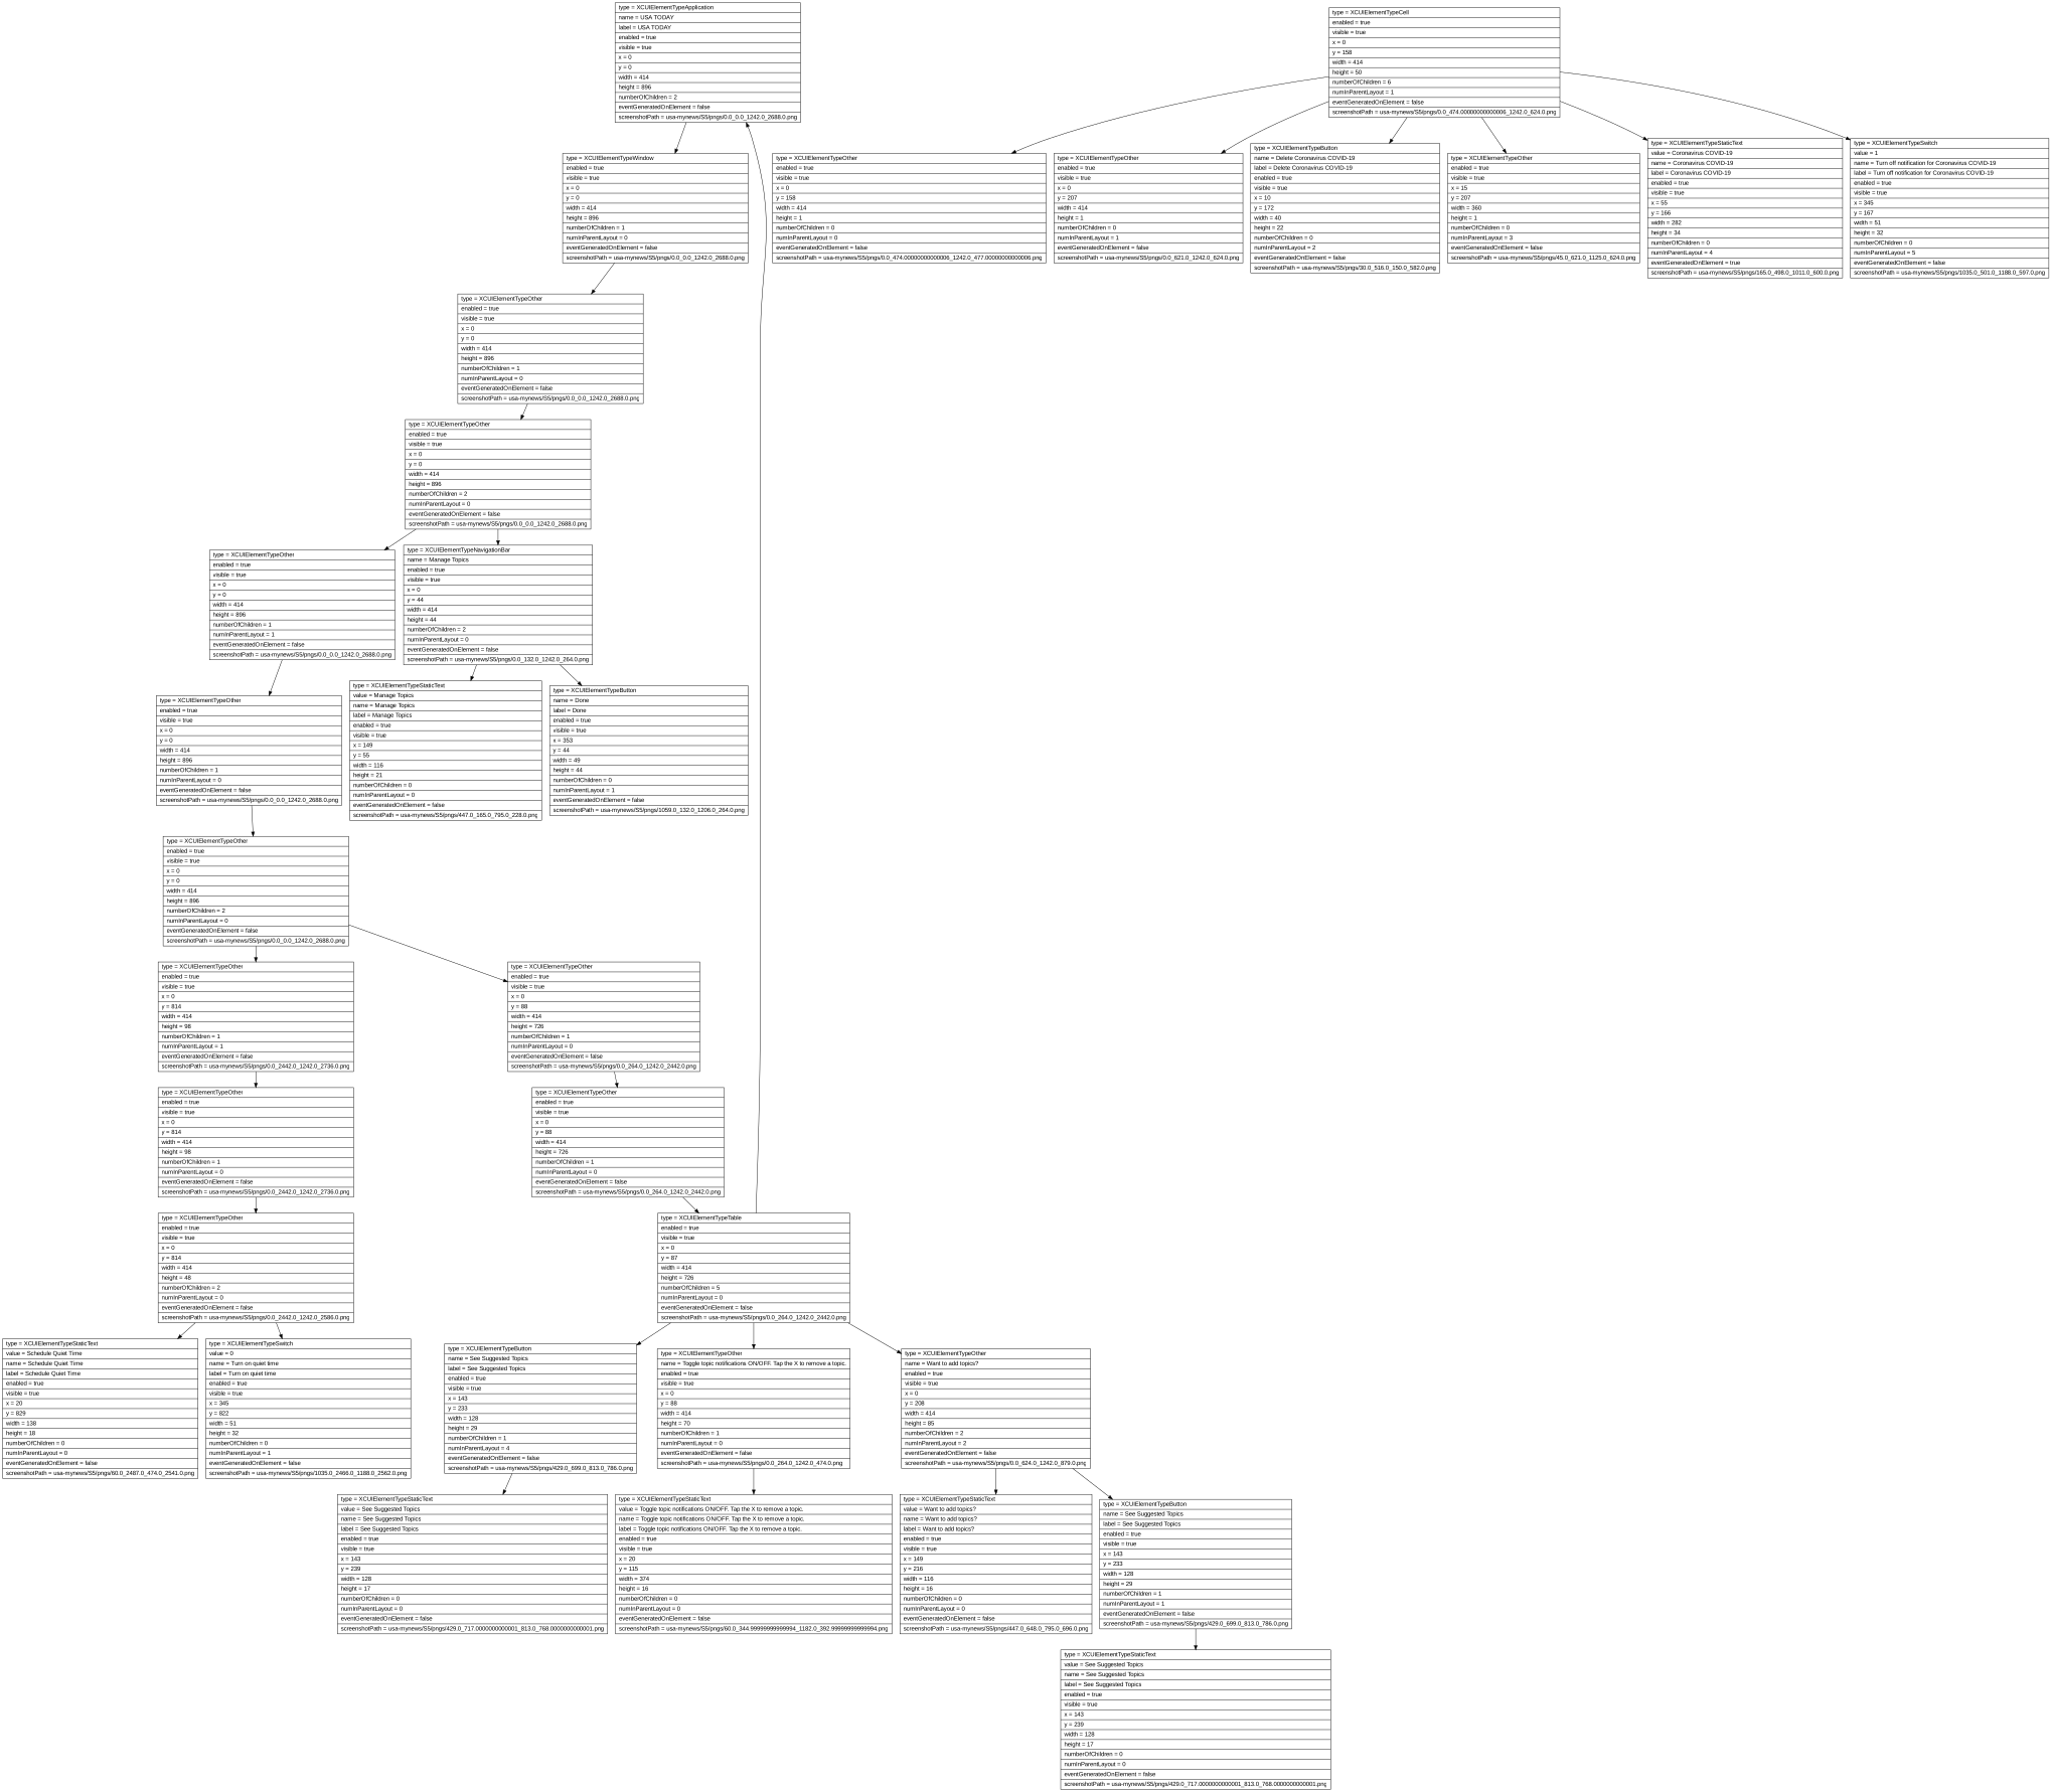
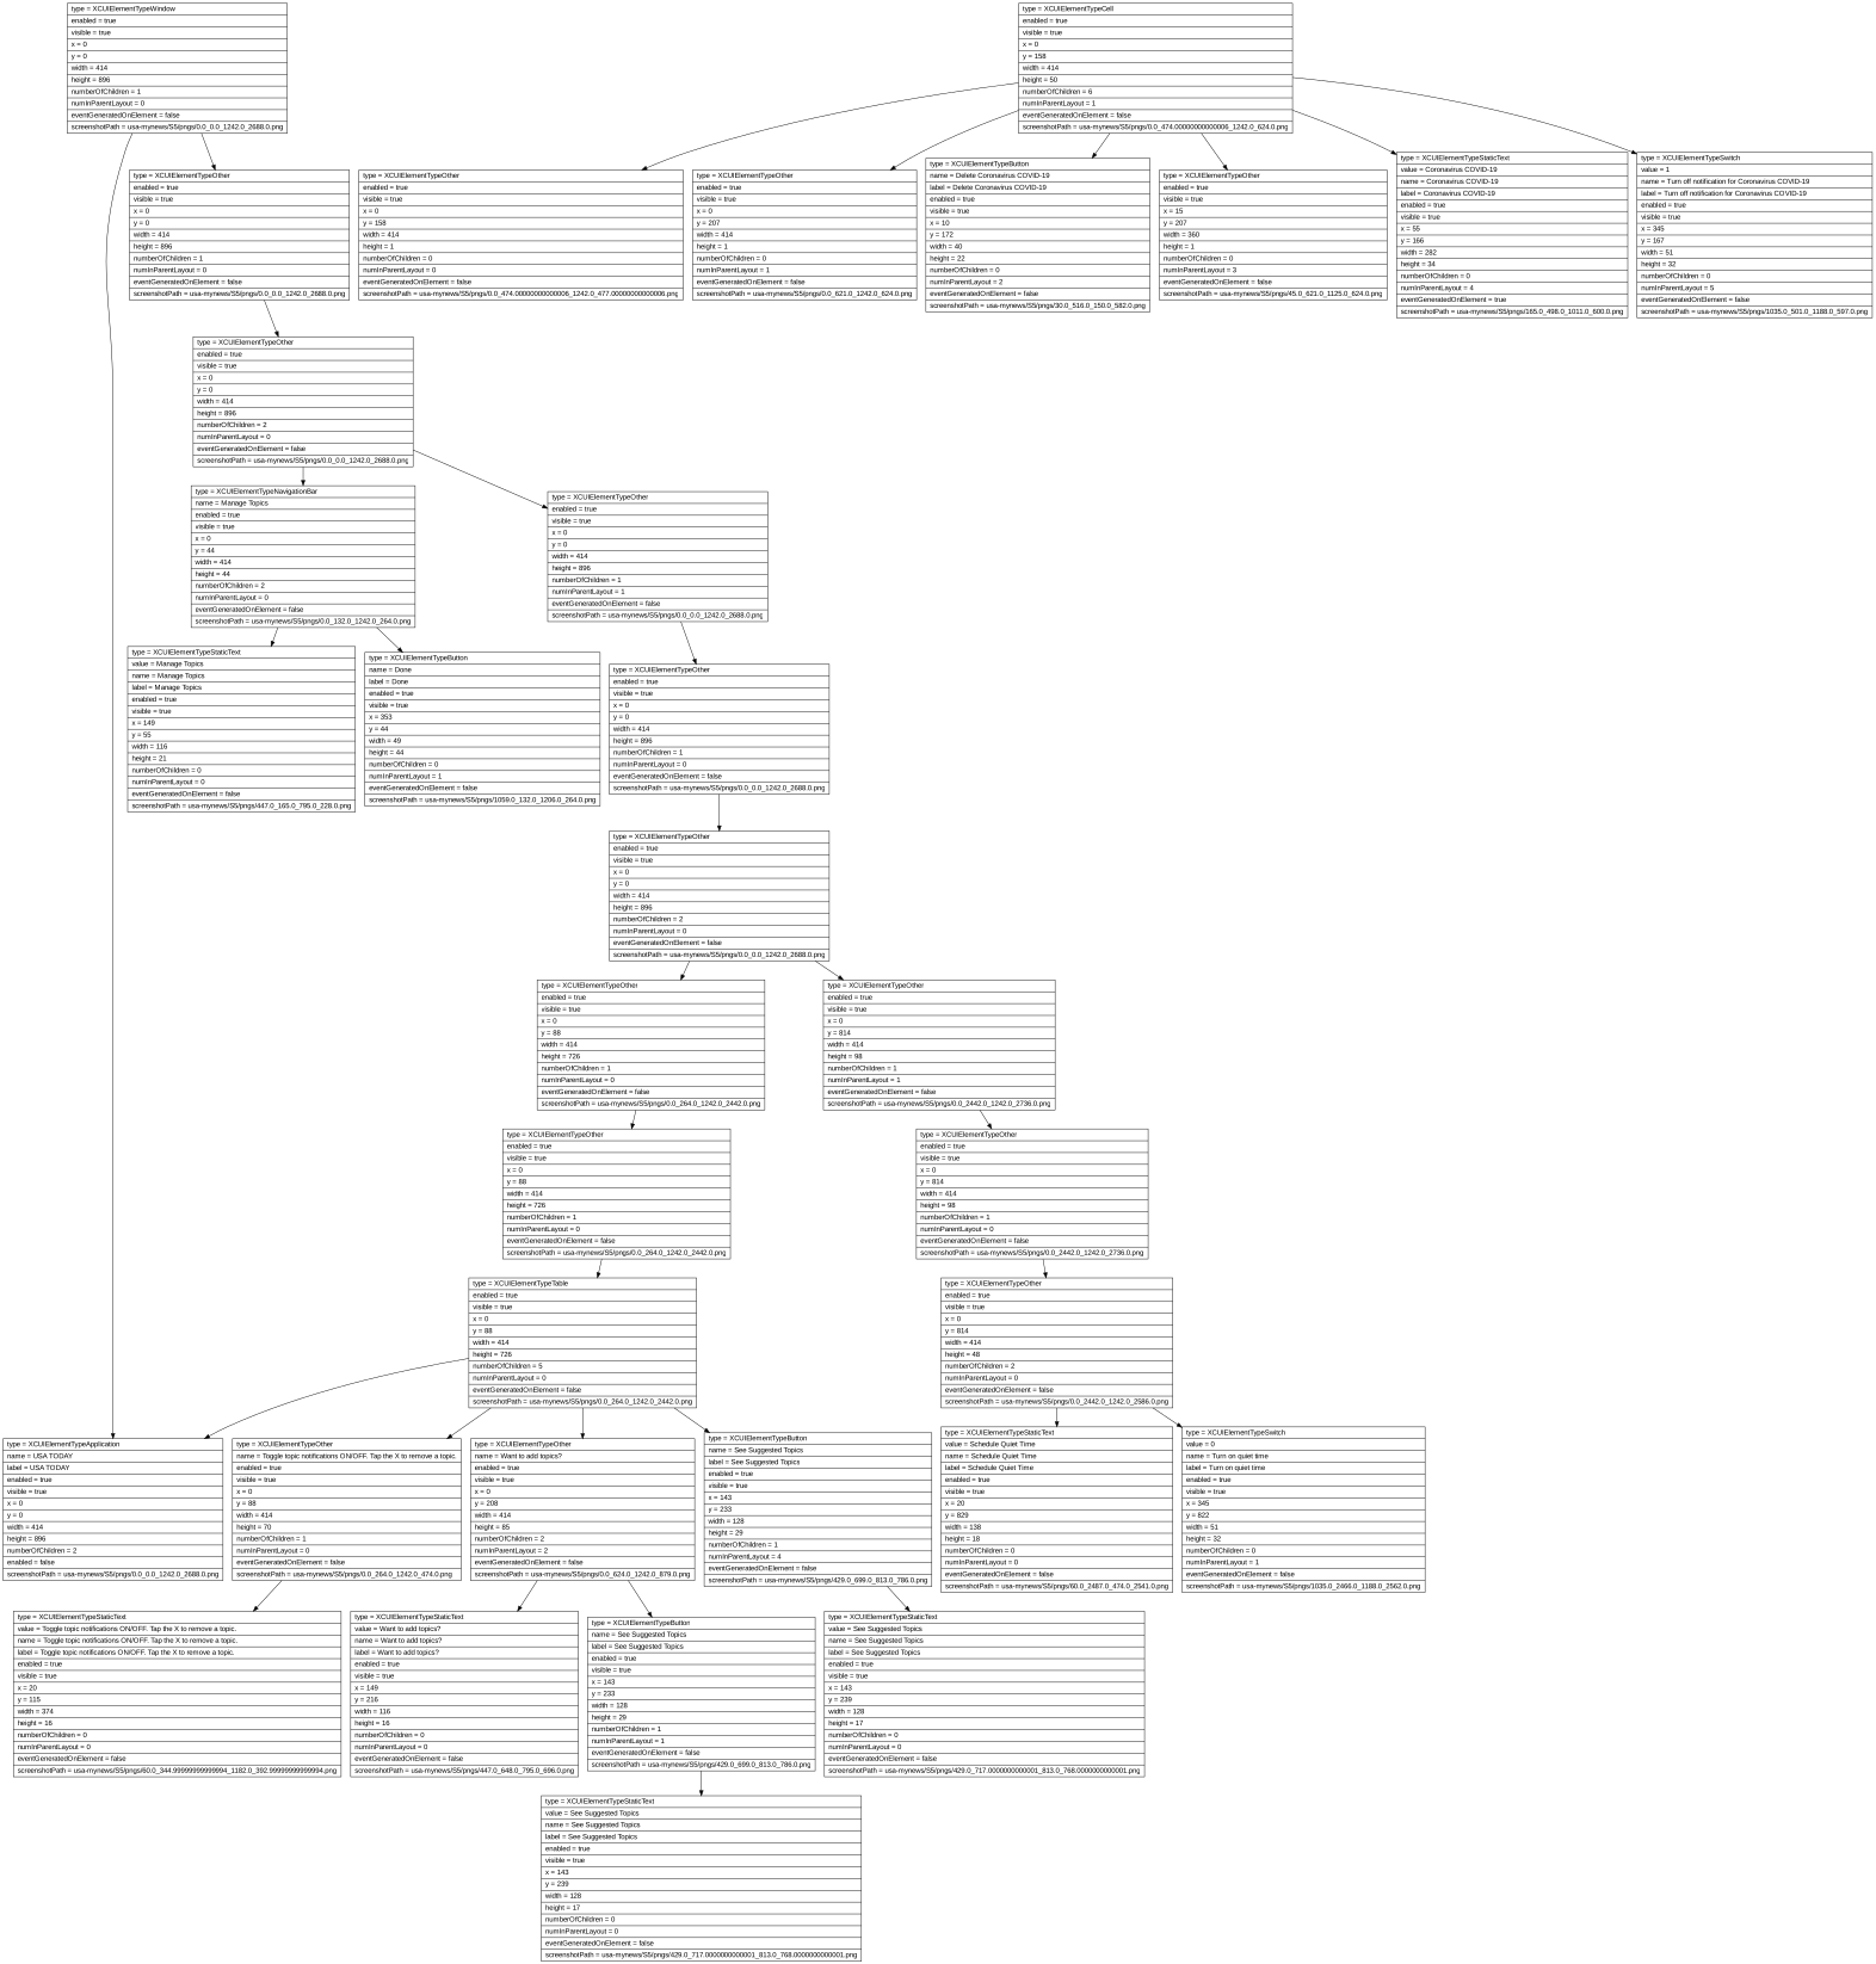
  digraph {
    node [fontname=Arial shape=record]
-   n1 [label="{type = XCUIElementTypeApplication\l|name = USA TODAY\l|label = USA TODAY\l|enabled = true\l|visible = true\l|x = 0\l|y = 0\l|width = 414\l|height = 896\l|numberOfChildren = 2\l|eventGeneratedOnElement = false \l|screenshotPath = usa-mynews/S5/pngs/0.0_0.0_1242.0_2688.0.png\l}"]
+   n1 [label="{type = XCUIElementTypeApplication\l|name = USA TODAY\l|label = USA TODAY\l|enabled = true\l|visible = true\l|x = 0\l|y = 0\l|width = 414\l|height = 896\l|numberOfChildren = 2\l|enabled = false \l|screenshotPath = usa-mynews/S5/pngs/0.0_0.0_1242.0_2688.0.png\l}"]
    n2 [label="{type = XCUIElementTypeWindow\l|enabled = true\l|visible = true\l|x = 0\l|y = 0\l|width = 414\l|height = 896\l|numberOfChildren = 1\l|numInParentLayout = 0\l|eventGeneratedOnElement = false \l|screenshotPath = usa-mynews/S5/pngs/0.0_0.0_1242.0_2688.0.png\l}"]
    n3 [label="{type = XCUIElementTypeOther\l|enabled = true\l|visible = true\l|x = 0\l|y = 0\l|width = 414\l|height = 896\l|numberOfChildren = 1\l|numInParentLayout = 0\l|eventGeneratedOnElement = false \l|screenshotPath = usa-mynews/S5/pngs/0.0_0.0_1242.0_2688.0.png\l}"]
    n4 [label="{type = XCUIElementTypeOther\l|enabled = true\l|visible = true\l|x = 0\l|y = 0\l|width = 414\l|height = 896\l|numberOfChildren = 2\l|numInParentLayout = 0\l|eventGeneratedOnElement = false \l|screenshotPath = usa-mynews/S5/pngs/0.0_0.0_1242.0_2688.0.png\l}"]
    n5 [label="{type = XCUIElementTypeNavigationBar\l|name = Manage Topics\l|enabled = true\l|visible = true\l|x = 0\l|y = 44\l|width = 414\l|height = 44\l|numberOfChildren = 2\l|numInParentLayout = 0\l|eventGeneratedOnElement = false \l|screenshotPath = usa-mynews/S5/pngs/0.0_132.0_1242.0_264.0.png\l}"]
    n6 [label="{type = XCUIElementTypeOther\l|enabled = true\l|visible = true\l|x = 0\l|y = 0\l|width = 414\l|height = 896\l|numberOfChildren = 1\l|numInParentLayout = 1\l|eventGeneratedOnElement = false \l|screenshotPath = usa-mynews/S5/pngs/0.0_0.0_1242.0_2688.0.png\l}"]
    n7 [label="{type = XCUIElementTypeStaticText\l|value = Manage Topics\l|name = Manage Topics\l|label = Manage Topics\l|enabled = true\l|visible = true\l|x = 149\l|y = 55\l|width = 116\l|height = 21\l|numberOfChildren = 0\l|numInParentLayout = 0\l|eventGeneratedOnElement = false \l|screenshotPath = usa-mynews/S5/pngs/447.0_165.0_795.0_228.0.png\l}"]
    n8 [label="{type = XCUIElementTypeButton\l|name = Done\l|label = Done\l|enabled = true\l|visible = true\l|x = 353\l|y = 44\l|width = 49\l|height = 44\l|numberOfChildren = 0\l|numInParentLayout = 1\l|eventGeneratedOnElement = false \l|screenshotPath = usa-mynews/S5/pngs/1059.0_132.0_1206.0_264.0.png\l}"]
    n9 [label="{type = XCUIElementTypeOther\l|enabled = true\l|visible = true\l|x = 0\l|y = 0\l|width = 414\l|height = 896\l|numberOfChildren = 1\l|numInParentLayout = 0\l|eventGeneratedOnElement = false \l|screenshotPath = usa-mynews/S5/pngs/0.0_0.0_1242.0_2688.0.png\l}"]
    n10 [label="{type = XCUIElementTypeOther\l|enabled = true\l|visible = true\l|x = 0\l|y = 0\l|width = 414\l|height = 896\l|numberOfChildren = 2\l|numInParentLayout = 0\l|eventGeneratedOnElement = false \l|screenshotPath = usa-mynews/S5/pngs/0.0_0.0_1242.0_2688.0.png\l}"]
    n11 [label="{type = XCUIElementTypeOther\l|enabled = true\l|visible = true\l|x = 0\l|y = 88\l|width = 414\l|height = 726\l|numberOfChildren = 1\l|numInParentLayout = 0\l|eventGeneratedOnElement = false \l|screenshotPath = usa-mynews/S5/pngs/0.0_264.0_1242.0_2442.0.png\l}"]
    n12 [label="{type = XCUIElementTypeOther\l|enabled = true\l|visible = true\l|x = 0\l|y = 814\l|width = 414\l|height = 98\l|numberOfChildren = 1\l|numInParentLayout = 1\l|eventGeneratedOnElement = false \l|screenshotPath = usa-mynews/S5/pngs/0.0_2442.0_1242.0_2736.0.png\l}"]
    n13 [label="{type = XCUIElementTypeOther\l|enabled = true\l|visible = true\l|x = 0\l|y = 88\l|width = 414\l|height = 726\l|numberOfChildren = 1\l|numInParentLayout = 0\l|eventGeneratedOnElement = false \l|screenshotPath = usa-mynews/S5/pngs/0.0_264.0_1242.0_2442.0.png\l}"]
    n14 [label="{type = XCUIElementTypeOther\l|enabled = true\l|visible = true\l|x = 0\l|y = 814\l|width = 414\l|height = 98\l|numberOfChildren = 1\l|numInParentLayout = 0\l|eventGeneratedOnElement = false \l|screenshotPath = usa-mynews/S5/pngs/0.0_2442.0_1242.0_2736.0.png\l}"]
-   n15 [label="{type = XCUIElementTypeTable\l|enabled = true\l|visible = true\l|x = 0\l|y = 87\l|width = 414\l|height = 726\l|numberOfChildren = 5\l|numInParentLayout = 0\l|eventGeneratedOnElement = false \l|screenshotPath = usa-mynews/S5/pngs/0.0_264.0_1242.0_2442.0.png\l}"]
+   n15 [label="{type = XCUIElementTypeTable\l|enabled = true\l|visible = true\l|x = 0\l|y = 88\l|width = 414\l|height = 726\l|numberOfChildren = 5\l|numInParentLayout = 0\l|eventGeneratedOnElement = false \l|screenshotPath = usa-mynews/S5/pngs/0.0_264.0_1242.0_2442.0.png\l}"]
    n16 [label="{type = XCUIElementTypeOther\l|enabled = true\l|visible = true\l|x = 0\l|y = 814\l|width = 414\l|height = 48\l|numberOfChildren = 2\l|numInParentLayout = 0\l|eventGeneratedOnElement = false \l|screenshotPath = usa-mynews/S5/pngs/0.0_2442.0_1242.0_2586.0.png\l}"]
    n17 [label="{type = XCUIElementTypeOther\l|name = Toggle topic notifications ON/OFF. Tap the X to remove a topic.\l|enabled = true\l|visible = true\l|x = 0\l|y = 88\l|width = 414\l|height = 70\l|numberOfChildren = 1\l|numInParentLayout = 0\l|eventGeneratedOnElement = false \l|screenshotPath = usa-mynews/S5/pngs/0.0_264.0_1242.0_474.0.png\l}"]
    n18 [label="{type = XCUIElementTypeOther\l|name = Want to add topics? \l|enabled = true\l|visible = true\l|x = 0\l|y = 208\l|width = 414\l|height = 85\l|numberOfChildren = 2\l|numInParentLayout = 2\l|eventGeneratedOnElement = false \l|screenshotPath = usa-mynews/S5/pngs/0.0_624.0_1242.0_879.0.png\l}"]
    n19 [label="{type = XCUIElementTypeButton\l|name = See Suggested Topics\l|label = See Suggested Topics\l|enabled = true\l|visible = true\l|x = 143\l|y = 233\l|width = 128\l|height = 29\l|numberOfChildren = 1\l|numInParentLayout = 4\l|eventGeneratedOnElement = false \l|screenshotPath = usa-mynews/S5/pngs/429.0_699.0_813.0_786.0.png\l}"]
    n20 [label="{type = XCUIElementTypeStaticText\l|value = Schedule Quiet Time\l|name = Schedule Quiet Time\l|label = Schedule Quiet Time\l|enabled = true\l|visible = true\l|x = 20\l|y = 829\l|width = 138\l|height = 18\l|numberOfChildren = 0\l|numInParentLayout = 0\l|eventGeneratedOnElement = false \l|screenshotPath = usa-mynews/S5/pngs/60.0_2487.0_474.0_2541.0.png\l}"]
    n21 [label="{type = XCUIElementTypeSwitch\l|value = 0\l|name = Turn on quiet time\l|label = Turn on quiet time\l|enabled = true\l|visible = true\l|x = 345\l|y = 822\l|width = 51\l|height = 32\l|numberOfChildren = 0\l|numInParentLayout = 1\l|eventGeneratedOnElement = false \l|screenshotPath = usa-mynews/S5/pngs/1035.0_2466.0_1188.0_2562.0.png\l}"]
    n22 [label="{type = XCUIElementTypeStaticText\l|value = Toggle topic notifications ON/OFF. Tap the X to remove a topic.\l|name = Toggle topic notifications ON/OFF. Tap the X to remove a topic.\l|label = Toggle topic notifications ON/OFF. Tap the X to remove a topic.\l|enabled = true\l|visible = true\l|x = 20\l|y = 115\l|width = 374\l|height = 16\l|numberOfChildren = 0\l|numInParentLayout = 0\l|eventGeneratedOnElement = false \l|screenshotPath = usa-mynews/S5/pngs/60.0_344.99999999999994_1182.0_392.99999999999994.png\l}"]
    n23 [label="{type = XCUIElementTypeCell\l|enabled = true\l|visible = true\l|x = 0\l|y = 158\l|width = 414\l|height = 50\l|numberOfChildren = 6\l|numInParentLayout = 1\l|eventGeneratedOnElement = false \l|screenshotPath = usa-mynews/S5/pngs/0.0_474.00000000000006_1242.0_624.0.png\l}"]
    n24 [label="{type = XCUIElementTypeOther\l|enabled = true\l|visible = true\l|x = 0\l|y = 158\l|width = 414\l|height = 1\l|numberOfChildren = 0\l|numInParentLayout = 0\l|eventGeneratedOnElement = false \l|screenshotPath = usa-mynews/S5/pngs/0.0_474.00000000000006_1242.0_477.00000000000006.png\l}"]
    n25 [label="{type = XCUIElementTypeOther\l|enabled = true\l|visible = true\l|x = 0\l|y = 207\l|width = 414\l|height = 1\l|numberOfChildren = 0\l|numInParentLayout = 1\l|eventGeneratedOnElement = false \l|screenshotPath = usa-mynews/S5/pngs/0.0_621.0_1242.0_624.0.png\l}"]
    n26 [label="{type = XCUIElementTypeButton\l|name = Delete Coronavirus COVID-19\l|label = Delete Coronavirus COVID-19\l|enabled = true\l|visible = true\l|x = 10\l|y = 172\l|width = 40\l|height = 22\l|numberOfChildren = 0\l|numInParentLayout = 2\l|eventGeneratedOnElement = false \l|screenshotPath = usa-mynews/S5/pngs/30.0_516.0_150.0_582.0.png\l}"]
    n27 [label="{type = XCUIElementTypeOther\l|enabled = true\l|visible = true\l|x = 15\l|y = 207\l|width = 360\l|height = 1\l|numberOfChildren = 0\l|numInParentLayout = 3\l|eventGeneratedOnElement = false \l|screenshotPath = usa-mynews/S5/pngs/45.0_621.0_1125.0_624.0.png\l}"]
    n28 [label="{type = XCUIElementTypeStaticText\l|value = Coronavirus COVID-19\l|name = Coronavirus COVID-19\l|label = Coronavirus COVID-19\l|enabled = true\l|visible = true\l|x = 55\l|y = 166\l|width = 282\l|height = 34\l|numberOfChildren = 0\l|numInParentLayout = 4\l|eventGeneratedOnElement = true \l|screenshotPath = usa-mynews/S5/pngs/165.0_498.0_1011.0_600.0.png\l}"]
    n29 [label="{type = XCUIElementTypeSwitch\l|value = 1\l|name = Turn off notification for Coronavirus COVID-19\l|label = Turn off notification for Coronavirus COVID-19\l|enabled = true\l|visible = true\l|x = 345\l|y = 167\l|width = 51\l|height = 32\l|numberOfChildren = 0\l|numInParentLayout = 5\l|eventGeneratedOnElement = false \l|screenshotPath = usa-mynews/S5/pngs/1035.0_501.0_1188.0_597.0.png\l}"]
    n30 [label="{type = XCUIElementTypeStaticText\l|value = Want to add topics? \l|name = Want to add topics? \l|label = Want to add topics? \l|enabled = true\l|visible = true\l|x = 149\l|y = 216\l|width = 116\l|height = 16\l|numberOfChildren = 0\l|numInParentLayout = 0\l|eventGeneratedOnElement = false \l|screenshotPath = usa-mynews/S5/pngs/447.0_648.0_795.0_696.0.png\l}"]
    n31 [label="{type = XCUIElementTypeButton\l|name = See Suggested Topics\l|label = See Suggested Topics\l|enabled = true\l|visible = true\l|x = 143\l|y = 233\l|width = 128\l|height = 29\l|numberOfChildren = 1\l|numInParentLayout = 1\l|eventGeneratedOnElement = false \l|screenshotPath = usa-mynews/S5/pngs/429.0_699.0_813.0_786.0.png\l}"]
    n32 [label="{type = XCUIElementTypeStaticText\l|value = See Suggested Topics\l|name = See Suggested Topics\l|label = See Suggested Topics\l|enabled = true\l|visible = true\l|x = 143\l|y = 239\l|width = 128\l|height = 17\l|numberOfChildren = 0\l|numInParentLayout = 0\l|eventGeneratedOnElement = false \l|screenshotPath = usa-mynews/S5/pngs/429.0_717.0000000000001_813.0_768.0000000000001.png\l}"]
    n33 [label="{type = XCUIElementTypeStaticText\l|value = See Suggested Topics\l|name = See Suggested Topics\l|label = See Suggested Topics\l|enabled = true\l|visible = true\l|x = 143\l|y = 239\l|width = 128\l|height = 17\l|numberOfChildren = 0\l|numInParentLayout = 0\l|eventGeneratedOnElement = false \l|screenshotPath = usa-mynews/S5/pngs/429.0_717.0000000000001_813.0_768.0000000000001.png\l}"]
-   n1 -> n2
+   n2 -> n1
    n2 -> n3
    n3 -> n4
    n4 -> n5
    n4 -> n6
    n5 -> n7
    n5 -> n8
    n6 -> n9
    n9 -> n10
    n10 -> n11
    n10 -> n12
    n11 -> n13
    n12 -> n14
    n13 -> n15
    n14 -> n16
    n15 -> n1
    n15 -> n17
    n15 -> n18
    n15 -> n19
    n16 -> n20
    n16 -> n21
    n17 -> n22
    n18 -> n30
    n18 -> n31
    n19 -> n32
    n23 -> n24
    n23 -> n25
    n23 -> n26
    n23 -> n27
    n23 -> n28
    n23 -> n29
    n31 -> n33
  }
